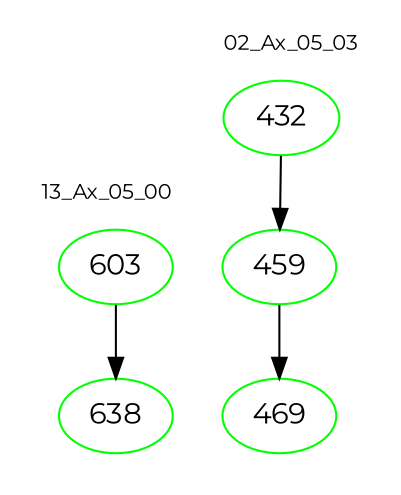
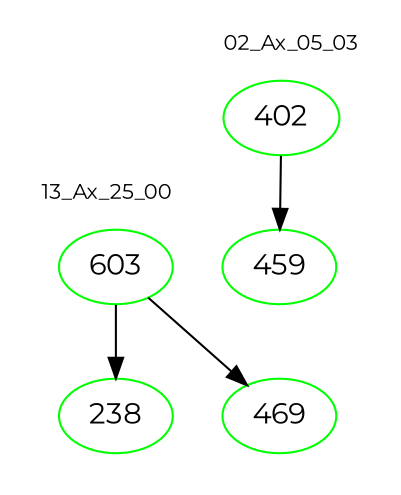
  digraph {
    fontname=Montserrat
    node [color=green fontname=Montserrat]
    edge [color=black fontname=Montserrat]
    n1 [label=603]
-   n2 [label=638]
+   n2 [label=238]
    n3 [label=459]
-   n4 [label=432]
+   n4 [label=402]
    n5 [label=469]
    subgraph cluster_1 {
      color=white
      fontsize=10
-     label="13_Ax_05_00"
+     label="13_Ax_25_00"
      n1
      n2
    }
    subgraph cluster_2 {
      color=white
      fontsize=10
      label="02_Ax_05_03"
      n3
      n4
      n5
    }
    n1 -> n2
-   n3 -> n5
+   n1 -> n5
    n4 -> n3
  }
